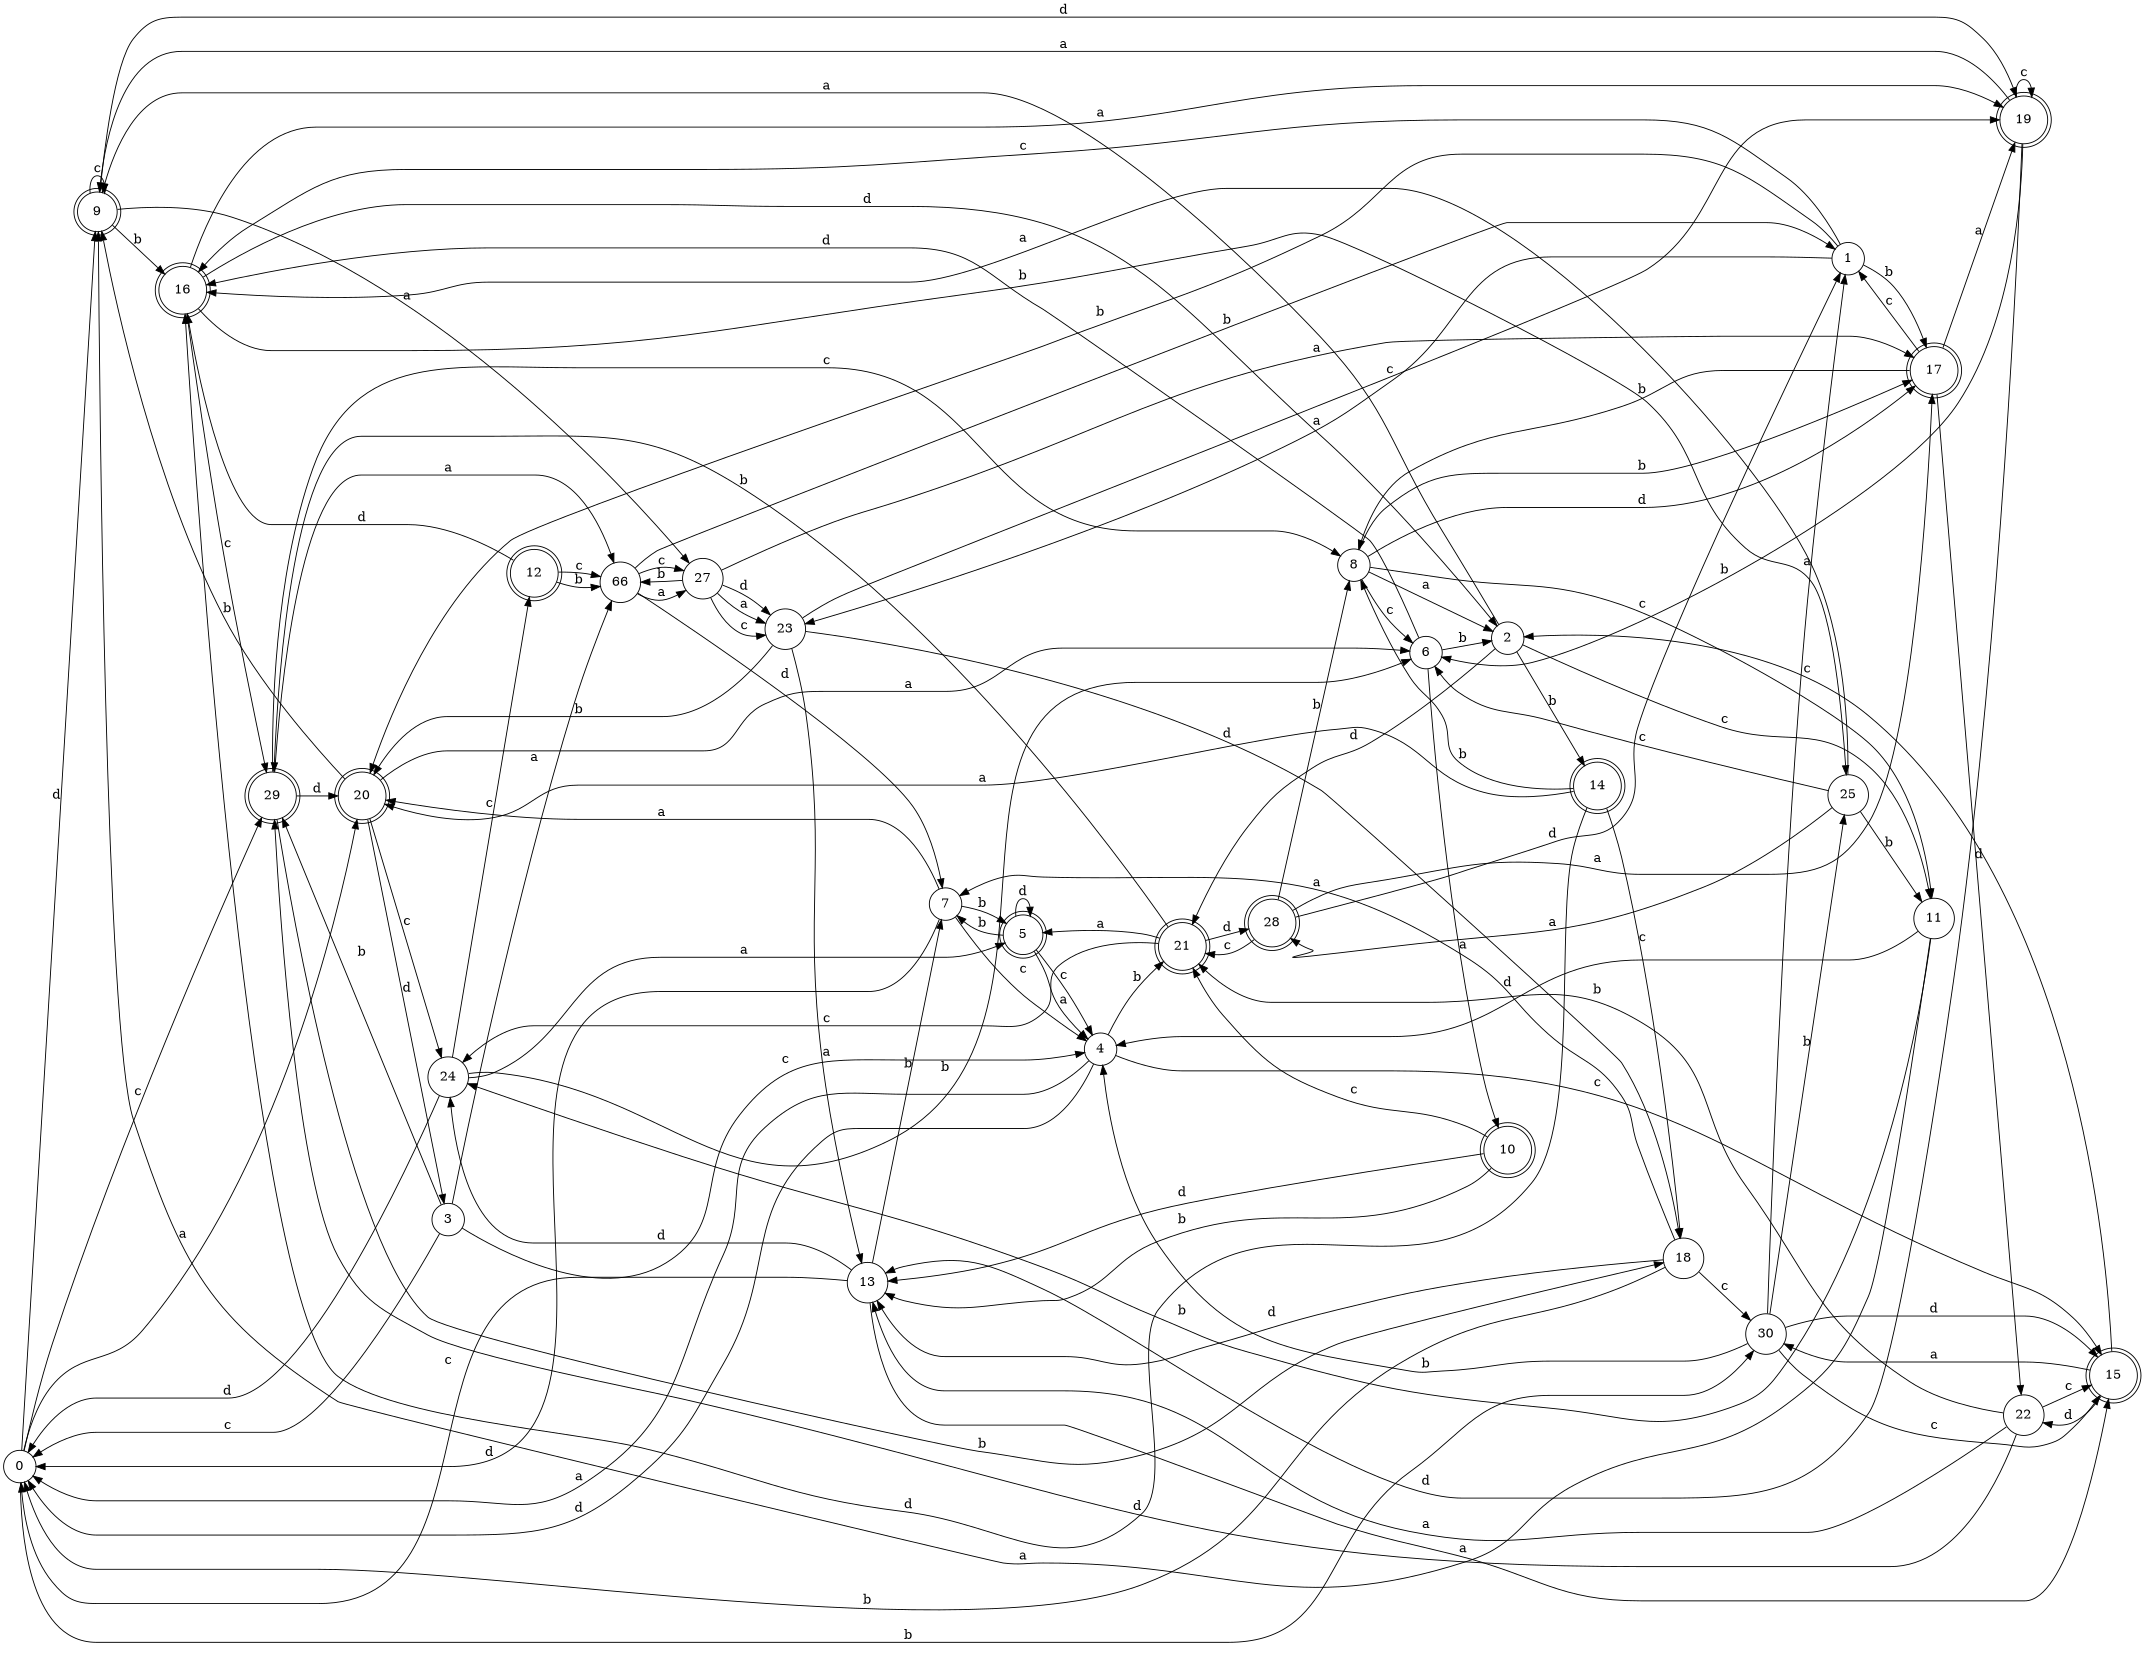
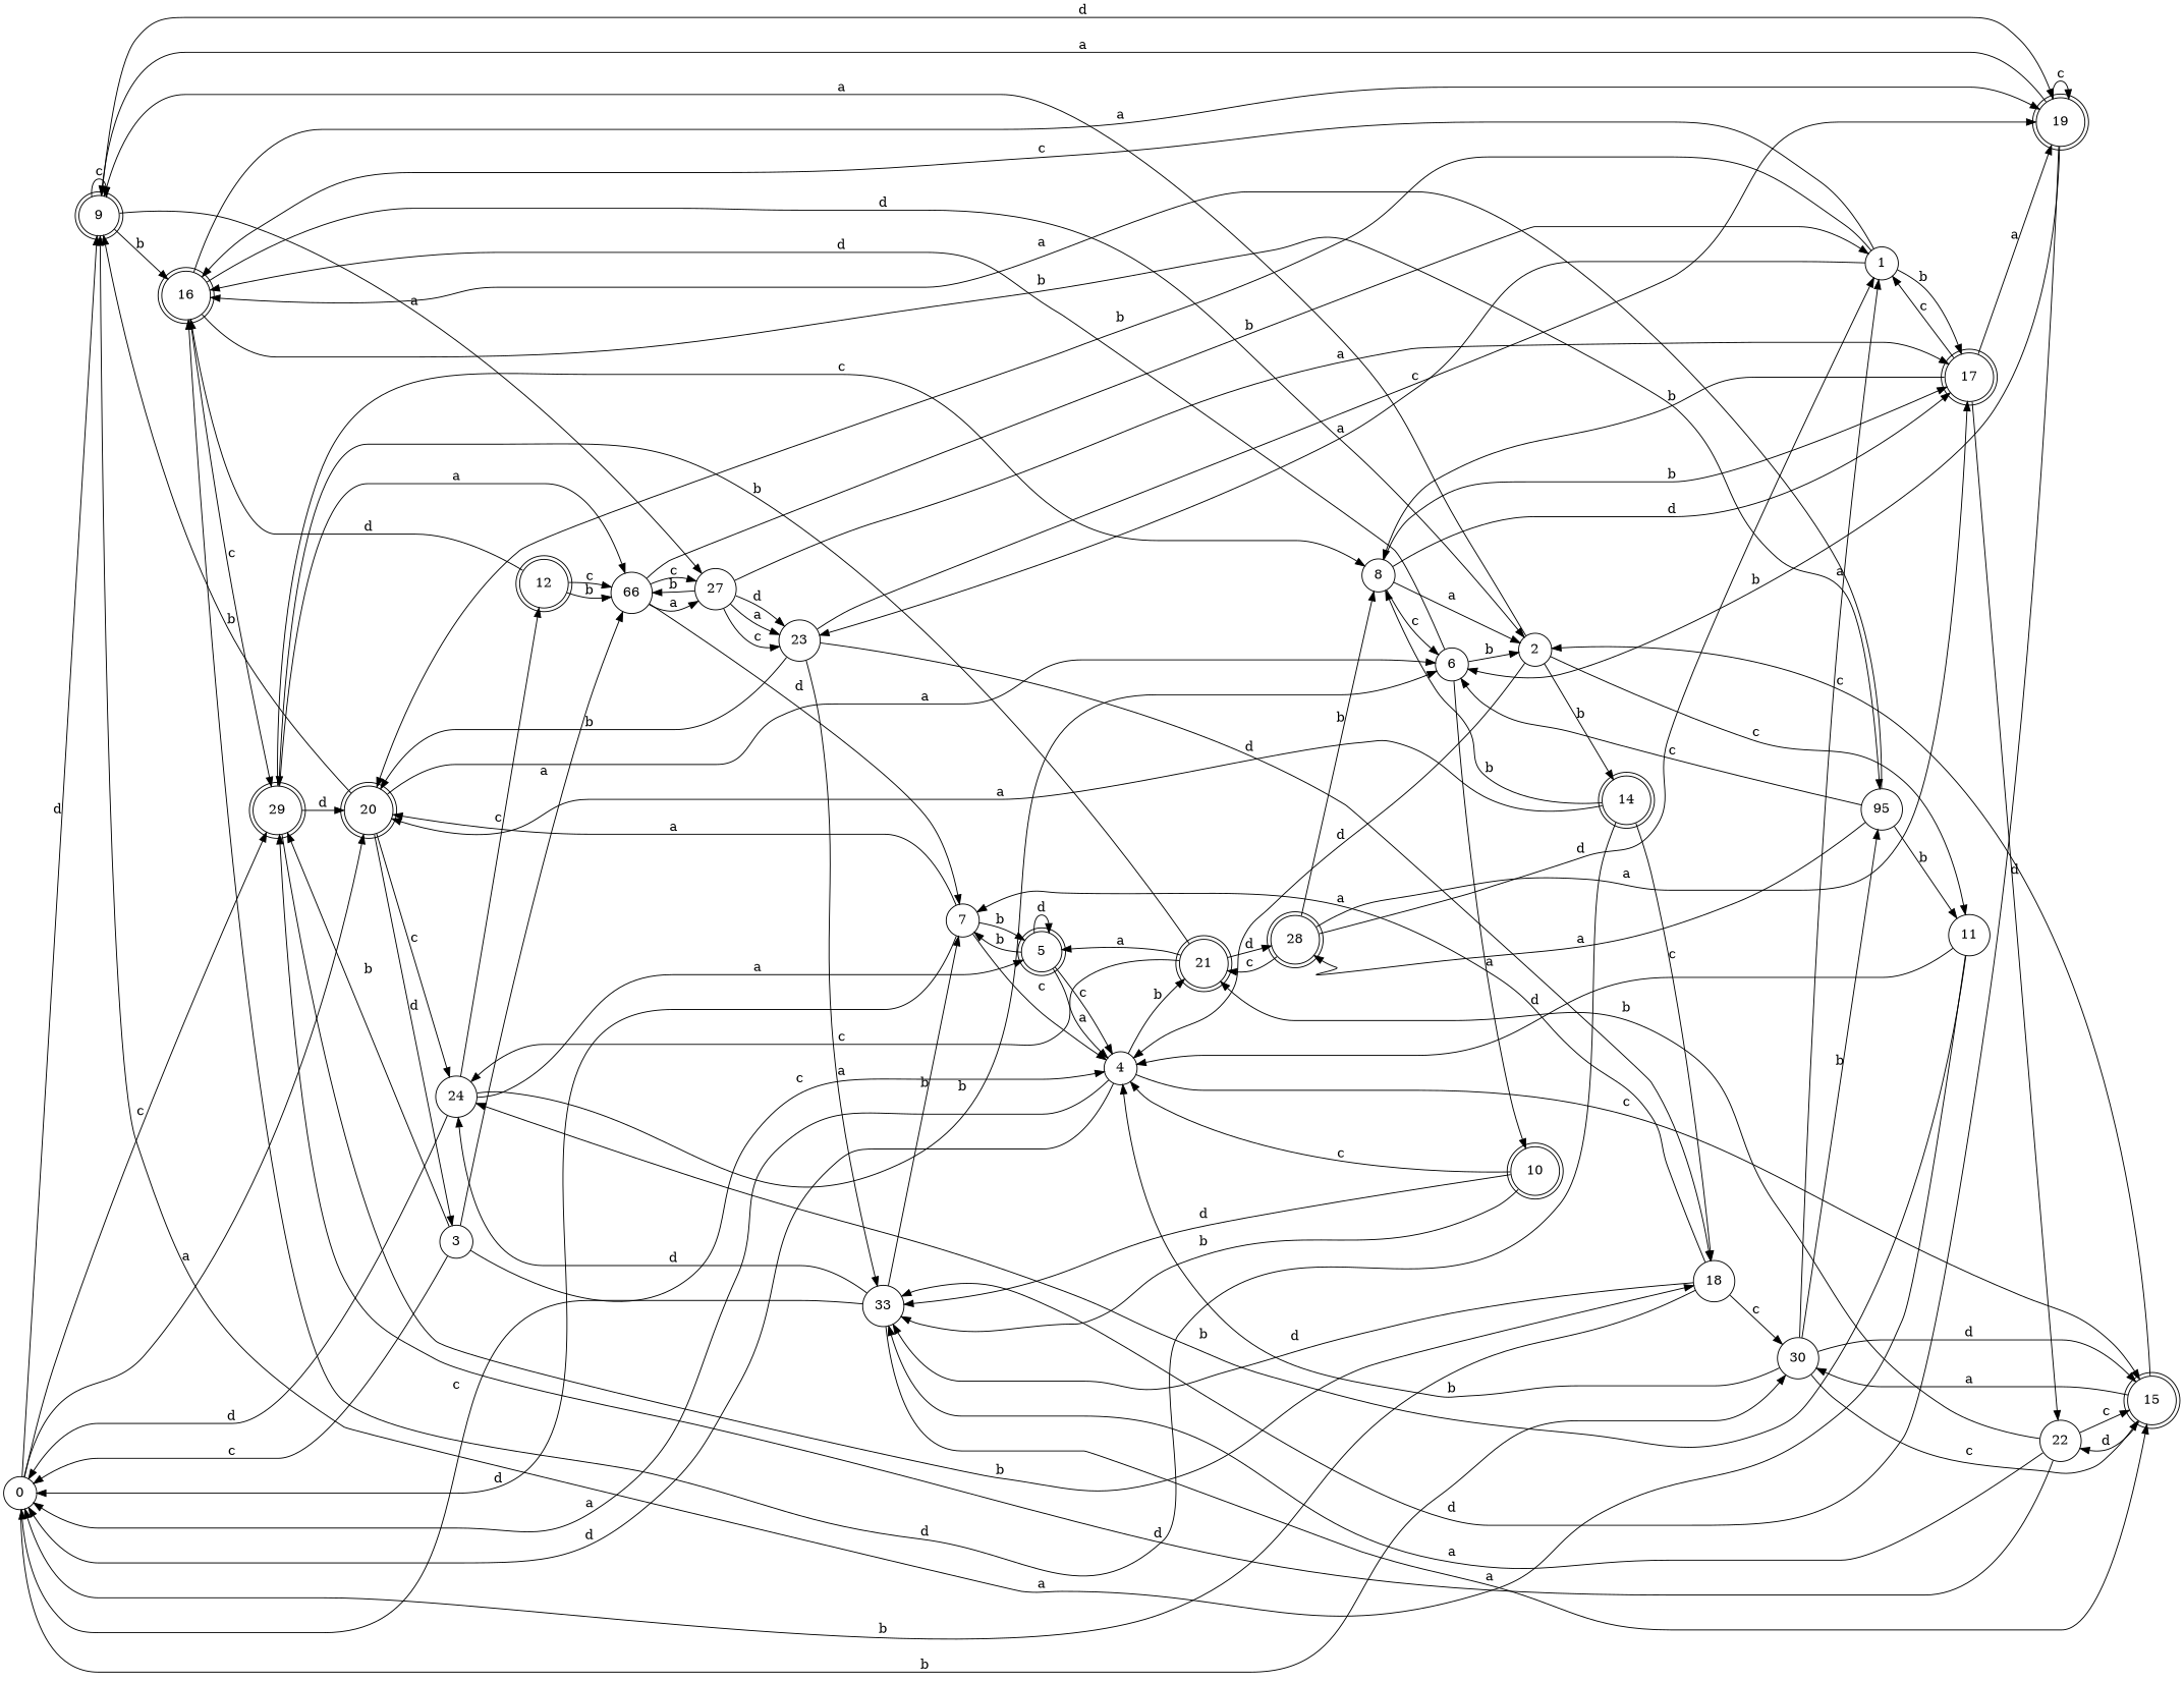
  digraph {
    rankdir=LR
    node [color=black fillcolor=white shape=circle style=filled]
    n1 [label=0]
    n2 [label=9 shape=doublecircle style="rounded,filled"]
    n3 [label=20 shape=doublecircle style="rounded,filled"]
    n4 [label=29 shape=doublecircle style="rounded,filled"]
    n5 [label=30]
    n6 [label=16 shape=doublecircle style="rounded,filled"]
    n7 [label=19 shape=doublecircle style="rounded,filled"]
    n8 [label=27]
    n9 [label=3]
    n10 [label=6]
    n11 [label=24]
    n12 [label=66]
    n13 [label=8]
    n14 [label=18]
    n15 [label=1]
    n16 [label=4]
    n17 [label=15 shape=doublecircle style="rounded,filled"]
-   n18 [label=25]
+   n18 [label=95]
    n19 [label=17 shape=doublecircle style="rounded,filled"]
    n20 [label=23]
    n21 [label=2]
    n22 [label=22]
-   n23 [label=13]
+   n23 [label=33]
    n24 [label=11]
    n25 [label=14 shape=doublecircle style="rounded,filled"]
    n26 [label=21 shape=doublecircle style="rounded,filled"]
    n27 [label=7]
    n28 [label=5 shape=doublecircle style="rounded,filled"]
    n29 [label=28 shape=doublecircle style="rounded,filled"]
    n30 [label=10 shape=doublecircle style="rounded,filled"]
    n31 [label=12 shape=doublecircle style="rounded,filled"]
    n1 -> n2 [label=d]
    n1 -> n3 [label=a]
    n1 -> n4 [label=c]
    n1 -> n5 [label=b]
    n2 -> n2 [label=c]
    n2 -> n6 [label=b]
    n2 -> n7 [label=d]
    n2 -> n8 [label=a]
    n3 -> n2 [label=b]
    n3 -> n9 [label=d]
    n3 -> n10 [label=a]
    n3 -> n11 [label=c]
    n4 -> n3 [label=d]
    n4 -> n12 [label=a]
    n4 -> n13 [label=c]
    n4 -> n14 [label=b]
    n5 -> n15 [label=a]
    n5 -> n16 [label=b]
    n5 -> n17 [label=c]
    n5 -> n17 [label=d]
    n5 -> n18 [label=b]
    n6 -> n4 [label=c]
    n6 -> n7 [label=a]
    n6 -> n18 [label=b]
    n6 -> n21 [label=d]
    n7 -> n2 [label=a]
    n7 -> n7 [label=c]
    n7 -> n10 [label=b]
    n7 -> n23 [label=d]
    n8 -> n12 [label=b]
    n8 -> n19 [label=a]
    n8 -> n20 [label=a]
    n8 -> n20 [label=c]
    n8 -> n20 [label=d]
    n9 -> n1 [label=c]
    n9 -> n4 [label=b]
    n9 -> n12 [label=a]
    n9 -> n16 [label=c]
    n10 -> n6 [label=d]
    n10 -> n21 [label=b]
    n10 -> n30 [label=a]
    n11 -> n1 [label=d]
    n11 -> n10 [label=b]
    n11 -> n28 [label=a]
    n11 -> n31 [label=c]
    n12 -> n8 [label=a]
    n12 -> n8 [label=c]
    n12 -> n15 [label=b]
    n12 -> n27 [label=d]
    n13 -> n10 [label=c]
    n13 -> n19 [label=b]
    n13 -> n19 [label=d]
    n13 -> n21 [label=a]
-   n13 -> n24 [label=c]
    n14 -> n1 [label=b]
    n14 -> n5 [label=c]
    n14 -> n23 [label=d]
    n14 -> n27 [label=a]
    n15 -> n3 [label=b]
    n15 -> n6 [label=c]
    n15 -> n19 [label=b]
    n15 -> n20 [label=a]
    n16 -> n1 [label=a]
    n16 -> n1 [label=d]
    n16 -> n17 [label=c]
    n16 -> n26 [label=b]
    n17 -> n5 [label=a]
    n17 -> n21 [label=c]
    n17 -> n22 [label=d]
    n18 -> n6 [label=a]
    n18 -> n10 [label=c]
    n18 -> n24 [label=b]
    n18 -> n29 [label=a]
    n19 -> n7 [label=a]
    n19 -> n13 [label=b]
    n19 -> n15 [label=c]
    n19 -> n22 [label=d]
    n20 -> n3 [label=b]
    n20 -> n7 [label=c]
    n20 -> n14 [label=d]
    n20 -> n23 [label=a]
    n21 -> n2 [label=a]
-   n21 -> n26 [label=d]
+   n21 -> n16 [label=d]
    n21 -> n24 [label=c]
    n21 -> n25 [label=b]
    n22 -> n4 [label=d]
    n22 -> n17 [label=c]
    n22 -> n23 [label=a]
    n22 -> n26 [label=b]
    n23 -> n1 [label=c]
    n23 -> n11 [label=d]
    n23 -> n17 [label=a]
    n23 -> n27 [label=b]
    n24 -> n2 [label=a]
    n24 -> n11 [label=b]
    n24 -> n16 [label=d]
    n25 -> n3 [label=a]
    n25 -> n6 [label=d]
    n25 -> n13 [label=b]
    n25 -> n14 [label=c]
    n26 -> n4 [label=b]
    n26 -> n11 [label=c]
    n26 -> n28 [label=a]
    n26 -> n29 [label=d]
    n27 -> n1 [label=d]
    n27 -> n3 [label=a]
    n27 -> n16 [label=c]
    n27 -> n28 [label=b]
    n28 -> n16 [label=a]
    n28 -> n16 [label=c]
    n28 -> n27 [label=b]
    n28 -> n28 [label=d]
    n29 -> n13 [label=b]
    n29 -> n15 [label=d]
    n29 -> n19 [label=a]
    n29 -> n26 [label=c]
-   n30 -> n26 [label=c]
+   n30 -> n16 [label=c]
    n30 -> n23 [label=b]
    n30 -> n23 [label=d]
    n31 -> n6 [label=d]
    n31 -> n12 [label=b]
    n31 -> n12 [label=c]
  }
